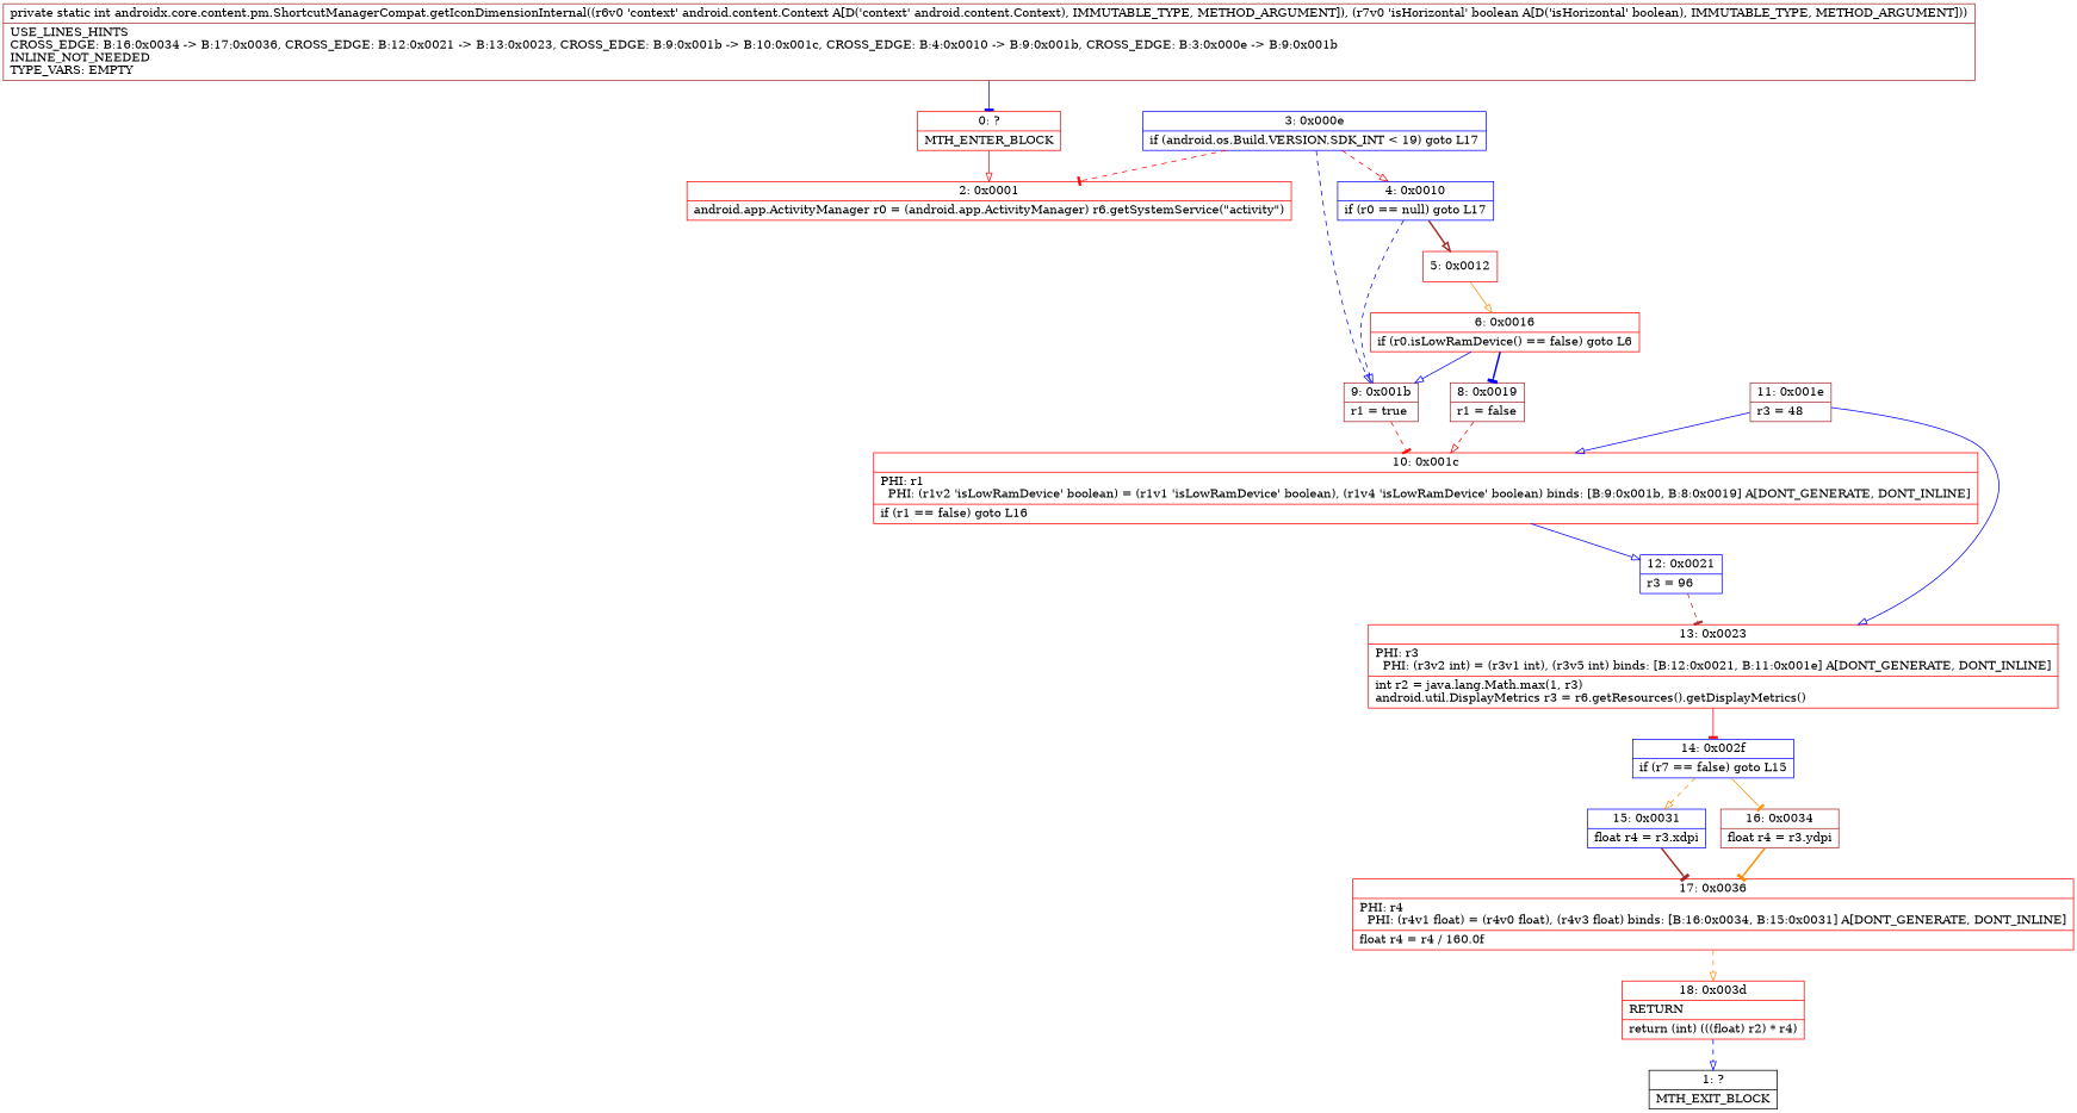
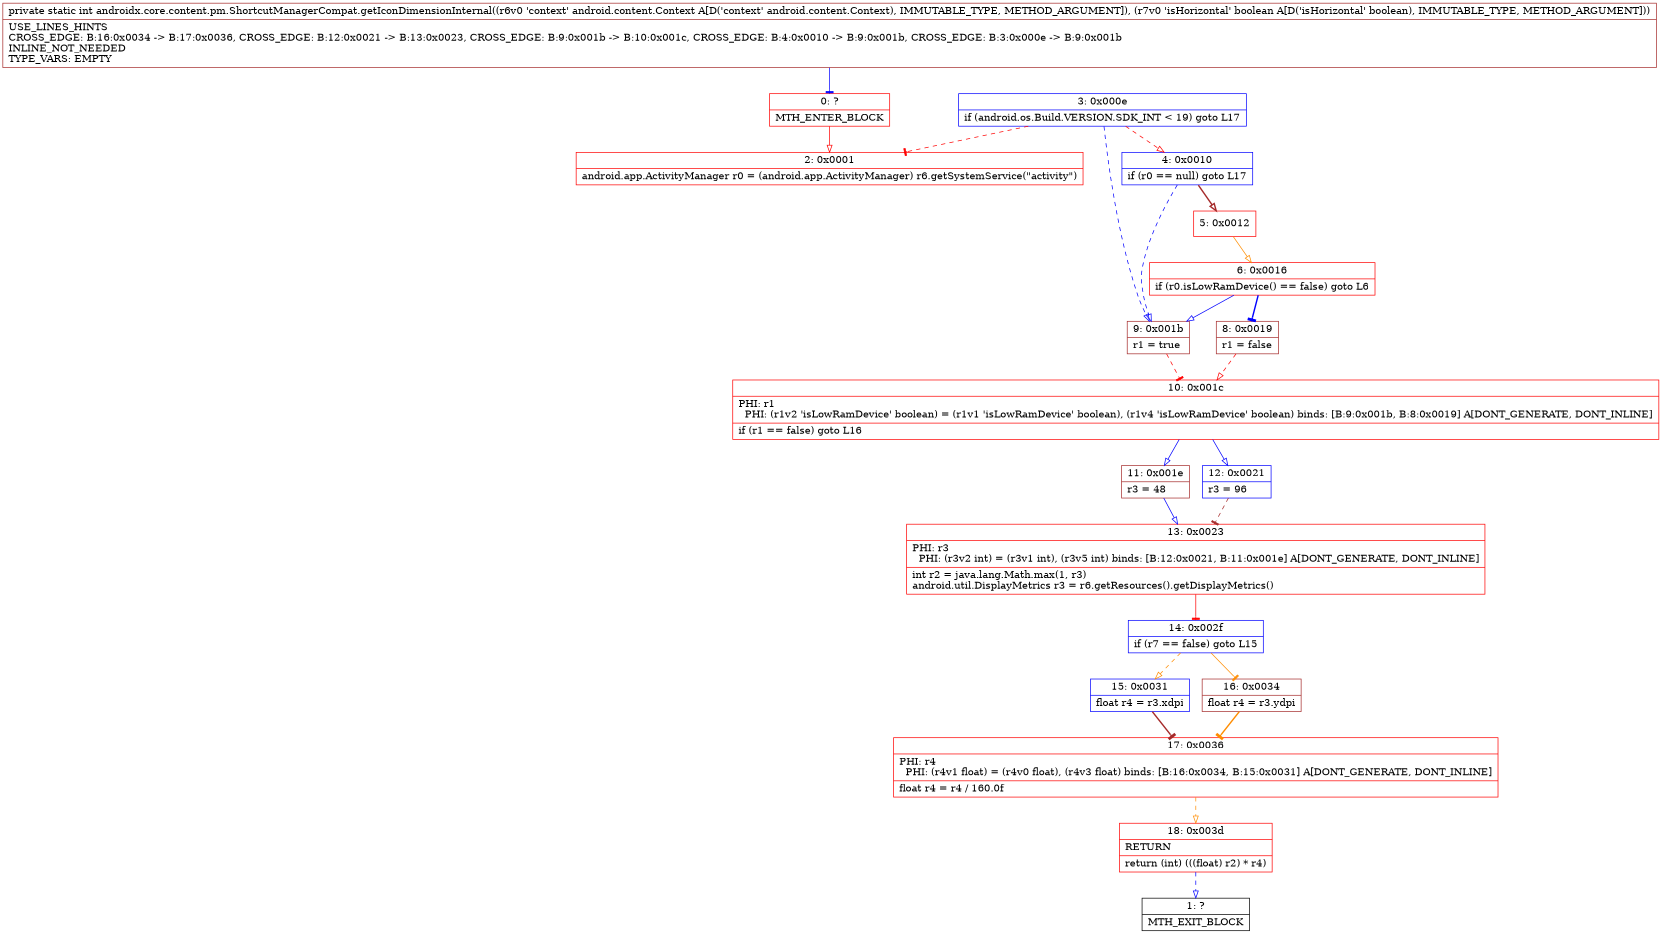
  digraph {
    node [color=red shape=record]
    edge [arrowhead=onormal color=blue style=dashed]
    n1 [label="{0\:\ ?|MTH_ENTER_BLOCK\l}"]
    n2 [label="{2\:\ 0x0001|android.app.ActivityManager r0 = (android.app.ActivityManager) r6.getSystemService(\"activity\")\l}"]
    n3 [color=blue label="{3\:\ 0x000e|if (android.os.Build.VERSION.SDK_INT \< 19) goto L17\l}"]
    n4 [color=blue label="{4\:\ 0x0010|if (r0 == null) goto L17\l}"]
    n5 [color=brown label="{9\:\ 0x001b|r1 = true\l}"]
    n6 [label="{5\:\ 0x0012}"]
    n7 [label="{10\:\ 0x001c|PHI: r1 \l  PHI: (r1v2 'isLowRamDevice' boolean) = (r1v1 'isLowRamDevice' boolean), (r1v4 'isLowRamDevice' boolean) binds: [B:9:0x001b, B:8:0x0019] A[DONT_GENERATE, DONT_INLINE]\l|if (r1 == false) goto L16\l}"]
    n8 [label="{6\:\ 0x0016|if (r0.isLowRamDevice() == false) goto L6\l}"]
    n9 [color=brown label="{8\:\ 0x0019|r1 = false\l}"]
    n10 [color=brown label="{11\:\ 0x001e|r3 = 48\l}"]
    n11 [color=blue label="{12\:\ 0x0021|r3 = 96\l}"]
    n12 [label="{13\:\ 0x0023|PHI: r3 \l  PHI: (r3v2 int) = (r3v1 int), (r3v5 int) binds: [B:12:0x0021, B:11:0x001e] A[DONT_GENERATE, DONT_INLINE]\l|int r2 = java.lang.Math.max(1, r3)\landroid.util.DisplayMetrics r3 = r6.getResources().getDisplayMetrics()\l}"]
    n13 [color=blue label="{14\:\ 0x002f|if (r7 == false) goto L15\l}"]
    n14 [color=blue label="{15\:\ 0x0031|float r4 = r3.xdpi\l}"]
    n15 [color=brown label="{16\:\ 0x0034|float r4 = r3.ydpi\l}"]
    n16 [label="{17\:\ 0x0036|PHI: r4 \l  PHI: (r4v1 float) = (r4v0 float), (r4v3 float) binds: [B:16:0x0034, B:15:0x0031] A[DONT_GENERATE, DONT_INLINE]\l|float r4 = r4 \/ 160.0f\l}"]
    n17 [label="{18\:\ 0x003d|RETURN\l|return (int) (((float) r2) * r4)\l}"]
    n18 [color=black label="{1\:\ ?|MTH_EXIT_BLOCK\l}"]
    n19 [color=brown label="{private static int androidx.core.content.pm.ShortcutManagerCompat.getIconDimensionInternal((r6v0 'context' android.content.Context A[D('context' android.content.Context), IMMUTABLE_TYPE, METHOD_ARGUMENT]), (r7v0 'isHorizontal' boolean A[D('isHorizontal' boolean), IMMUTABLE_TYPE, METHOD_ARGUMENT]))  | USE_LINES_HINTS\lCROSS_EDGE: B:16:0x0034 \-\> B:17:0x0036, CROSS_EDGE: B:12:0x0021 \-\> B:13:0x0023, CROSS_EDGE: B:9:0x001b \-\> B:10:0x001c, CROSS_EDGE: B:4:0x0010 \-\> B:9:0x001b, CROSS_EDGE: B:3:0x000e \-\> B:9:0x001b\lINLINE_NOT_NEEDED\lTYPE_VARS: EMPTY\l}"]
    n1 -> n2 [color=red style=solid]
    n3 -> n2 [arrowhead=tee color=red]
    n3 -> n4 [color=red]
    n3 -> n5
    n4 -> n5
    n4 -> n6 [color=brown style=bold]
    n5 -> n7 [arrowhead=tee color=red]
    n6 -> n8 [color=darkorange style=solid]
-   n10 -> n7 [style=solid]
+   n7 -> n10 [style=solid]
    n7 -> n11 [style=solid]
    n8 -> n5 [style=solid]
    n8 -> n9 [arrowhead=tee style=bold]
    n9 -> n7 [color=red]
    n10 -> n12 [style=solid]
    n11 -> n12 [arrowhead=tee color=brown]
    n12 -> n13 [arrowhead=tee color=red style=solid]
    n13 -> n14 [color=darkorange]
    n13 -> n15 [arrowhead=tee color=darkorange style=solid]
    n14 -> n16 [arrowhead=tee color=brown style=bold]
    n15 -> n16 [arrowhead=tee color=darkorange style=bold]
    n16 -> n17 [color=darkorange]
    n17 -> n18
    n19 -> n1 [arrowhead=tee style=solid]
  }
